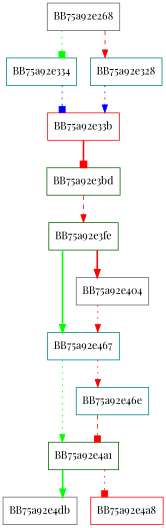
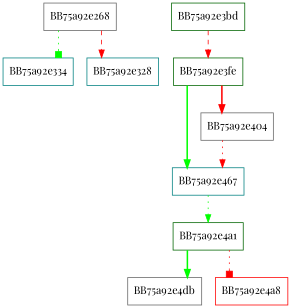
  digraph {
    fontname="Playfair Display"
    splines=ortho
    node [color=teal fontname="Playfair Display" shape=box]
    edge [arrowhead=normal color=red fontname="Playfair Display" style=dotted]
    BB75a92e268 [color=gray40]
    BB75a92e334
    BB75a92e328
-   BB75a92e33b [color=red]
    BB75a92e3bd [color=darkgreen]
    BB75a92e3fe [color=darkgreen]
    BB75a92e467
    BB75a92e404 [color=gray40]
    BB75a92e4a1 [color=darkgreen]
-   BB75a92e46e
    BB75a92e4db [color=gray40]
    BB75a92e4a8 [color=red]
    BB75a92e268 -> BB75a92e334 [arrowhead=box color=green]
    BB75a92e268 -> BB75a92e328 [style=dashed]
-   BB75a92e334 -> BB75a92e33b [arrowhead=box color=blue]
-   BB75a92e328 -> BB75a92e33b [color=blue]
-   BB75a92e33b -> BB75a92e3bd [arrowhead=box style=bold]
    BB75a92e3bd -> BB75a92e3fe [style=dashed]
    BB75a92e3fe -> BB75a92e467 [color=green style=bold]
    BB75a92e3fe -> BB75a92e404 [style=bold]
    BB75a92e467 -> BB75a92e4a1 [color=green]
-   BB75a92e467 -> BB75a92e46e
    BB75a92e404 -> BB75a92e467
    BB75a92e4a1 -> BB75a92e4db [color=green style=bold]
    BB75a92e4a1 -> BB75a92e4a8 [arrowhead=box]
-   BB75a92e46e -> BB75a92e4a1 [arrowhead=box style=dashed]
  }
